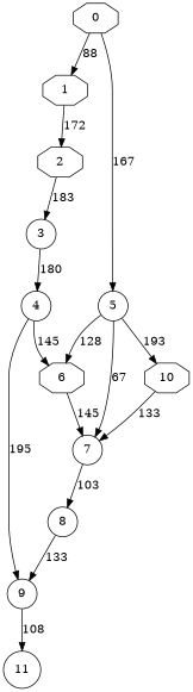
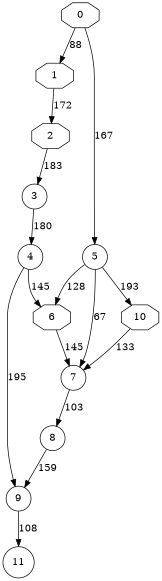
  digraph {
    node [shape=circle]
    0 [shape=octagon]
    1 [shape=octagon]
    5
    2 [shape=octagon]
    6 [shape=octagon]
    7
    10 [shape=octagon]
    3
    8
    4
    9
    11
    0 -> 1 [label=88]
    0 -> 5 [label=167]
    1 -> 2 [label=172]
    5 -> 6 [label=128]
    5 -> 7 [label=67]
    5 -> 10 [label=193]
    2 -> 3 [label=183]
    6 -> 7 [label=145]
    7 -> 8 [label=103]
    10 -> 7 [label=133]
    3 -> 4 [label=180]
-   8 -> 9 [label=133]
+   8 -> 9 [label=159]
    4 -> 6 [label=145]
    4 -> 9 [label=195]
    9 -> 11 [label=108]
  }
